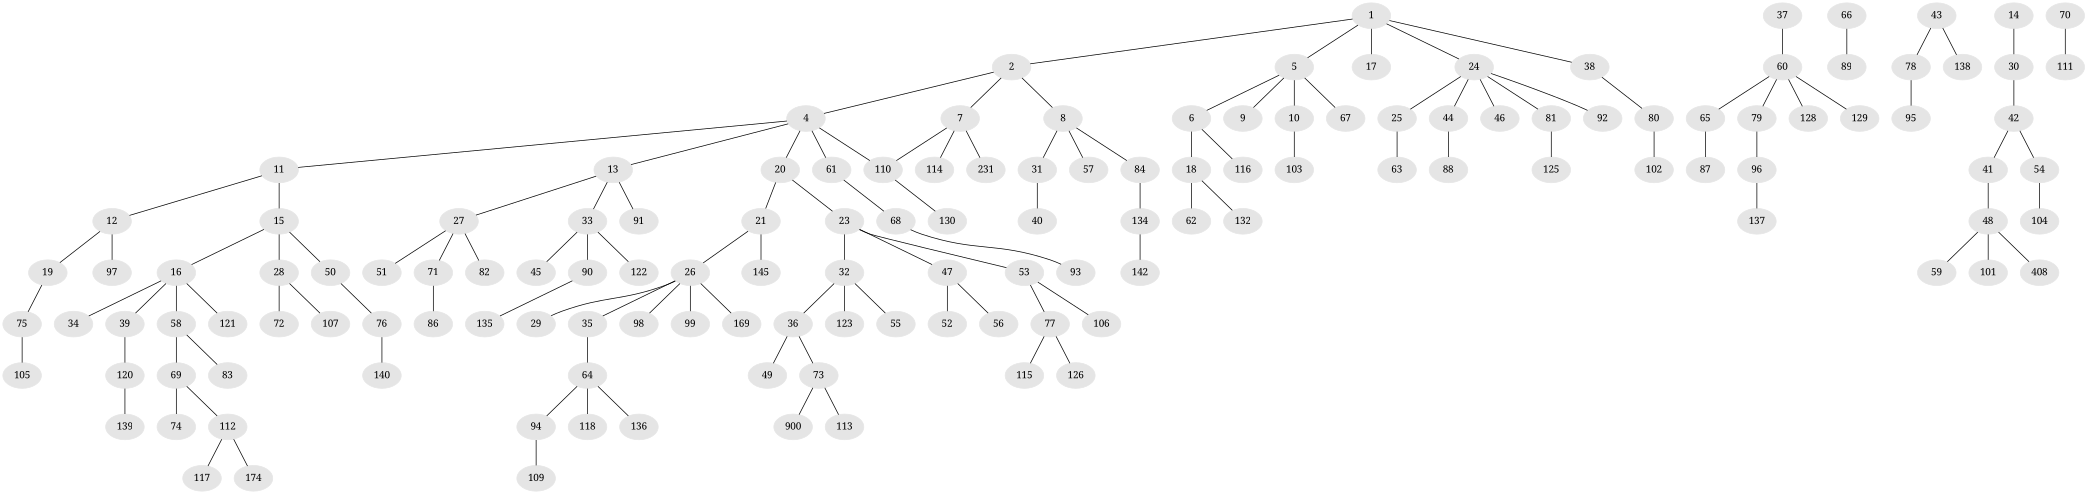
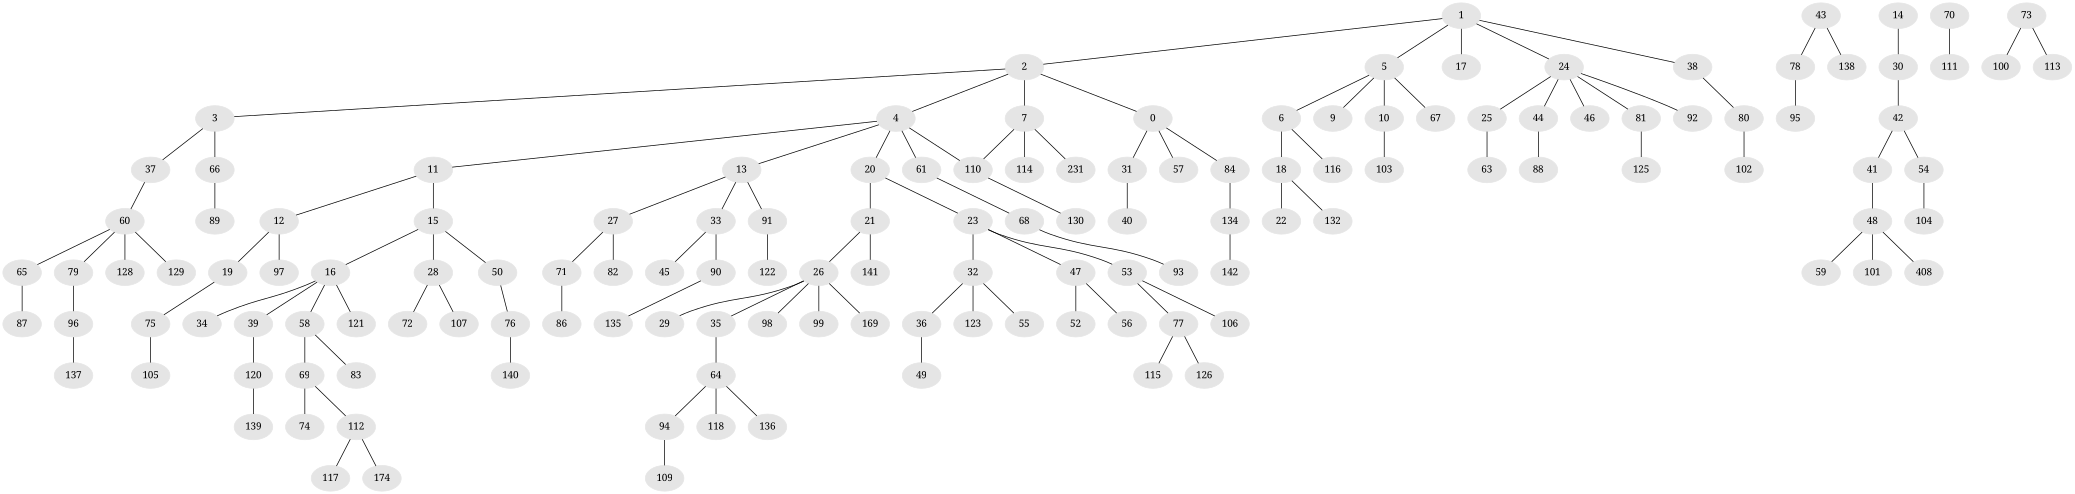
  graph {
    fontname="Noto Serif"
    node [color=gray90 fontname="Noto Serif" style=filled]
    edge [fontname="Noto Serif"]
    1
    2
    5
    17
    24
    38
+   3
    4
    7
-   8
+   8 [label=0]
    6
    9
    10
    67
    25
    44
    46
    81
    92
    63
    80
    37
    66
    11
    13
    20
    61
    110
    114
    n30 [label=231]
    31
    57
    84
    60
    89
    12
    15
    27
    33
    91
    21
    23
    68
    130
    18
    116
    103
-   22 [label=62]
+   22
    132
    43
    78
    138
    40
    134
    14
    30
    19
    97
    16
    28
    50
    75
-   51
    71
    82
    45
    90
    122
    42
    34
    39
    58
    121
    72
    107
    76
    120
    69
    83
    105
    26
-   141 [label=145]
+   141
    32
    47
    53
    29
    35
    98
    99
    n90 [label=169]
    36
    123
    55
    52
    56
    77
    106
    88
    125
    64
    70
    111
    86
    41
    48
    54
    49
    73
    135
    94
    118
    136
-   100 [label=900]
+   100
    113
    65
    79
    128
    129
    139
    59
    101
    n122 [label=408]
    104
    95
    140
    115
    126
    74
    112
    87
    96
    93
    102
    109
    117
    n136 [label=174]
    137
    142
    1 -- 2
    1 -- 5
    1 -- 17
    1 -- 24
    1 -- 38
+   2 -- 3
    2 -- 4
    2 -- 7
    2 -- 8
    5 -- 6
    5 -- 9
    5 -- 10
    5 -- 67
    24 -- 25
    24 -- 44
    24 -- 46
    24 -- 81
    24 -- 92
    38 -- 80
+   3 -- 37
+   3 -- 66
    4 -- 11
    4 -- 13
    4 -- 20
    4 -- 61
    4 -- 110
    7 -- 110
    7 -- 114
    7 -- n30
    8 -- 31
    8 -- 57
    8 -- 84
    6 -- 18
    6 -- 116
    10 -- 103
    25 -- 63
    44 -- 88
    81 -- 125
    80 -- 102
    37 -- 60
    66 -- 89
    11 -- 12
    11 -- 15
    13 -- 27
    13 -- 33
    13 -- 91
    20 -- 21
    20 -- 23
    61 -- 68
    110 -- 130
    31 -- 40
    84 -- 134
    60 -- 65
    60 -- 79
    60 -- 128
    60 -- 129
    12 -- 19
    12 -- 97
    15 -- 16
    15 -- 28
    15 -- 50
-   27 -- 51
    27 -- 71
    27 -- 82
    33 -- 45
    33 -- 90
-   33 -- 122
+   91 -- 122
    21 -- 26
    21 -- 141
    23 -- 32
    23 -- 47
    23 -- 53
    68 -- 93
    18 -- 22
    18 -- 132
    43 -- 78
    43 -- 138
    78 -- 95
    134 -- 142
    14 -- 30
    30 -- 42
    19 -- 75
    16 -- 34
    16 -- 39
    16 -- 58
    16 -- 121
    28 -- 72
    28 -- 107
    50 -- 76
    75 -- 105
    71 -- 86
    90 -- 135
    42 -- 41
    42 -- 54
    39 -- 120
    58 -- 69
    58 -- 83
    76 -- 140
    120 -- 139
    69 -- 74
    69 -- 112
    26 -- 29
    26 -- 35
    26 -- 98
    26 -- 99
    26 -- n90
    32 -- 36
    32 -- 123
    32 -- 55
    47 -- 52
    47 -- 56
    53 -- 77
    53 -- 106
    35 -- 64
    36 -- 49
-   36 -- 73
    77 -- 115
    77 -- 126
    64 -- 94
    64 -- 118
    64 -- 136
    70 -- 111
    41 -- 48
    48 -- 59
    48 -- 101
    48 -- n122
    54 -- 104
    73 -- 100
    73 -- 113
    94 -- 109
    65 -- 87
    79 -- 96
    112 -- 117
    112 -- n136
    96 -- 137
  }
